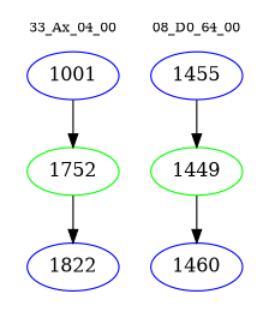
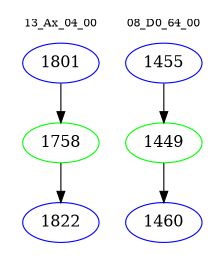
  digraph {
    node [color=blue]
    edge [color=black]
-   n1 [label=1001]
-   n2 [color=green label=1752]
+   n1 [label=1801]
+   n2 [color=green label=1758]
    n3 [label=1822]
    n4 [label=1455]
    n5 [color=green label=1449]
    n6 [label=1460]
    subgraph cluster_1 {
      color=white
      fontsize=10
-     label="33_Ax_04_00"
+     label="13_Ax_04_00"
      n1
      n2
      n3
    }
    subgraph cluster_2 {
      color=white
      fontsize=10
      label="08_D0_64_00"
      n4
      n5
      n6
    }
    n1 -> n2
    n2 -> n3
    n4 -> n5
    n5 -> n6
  }
